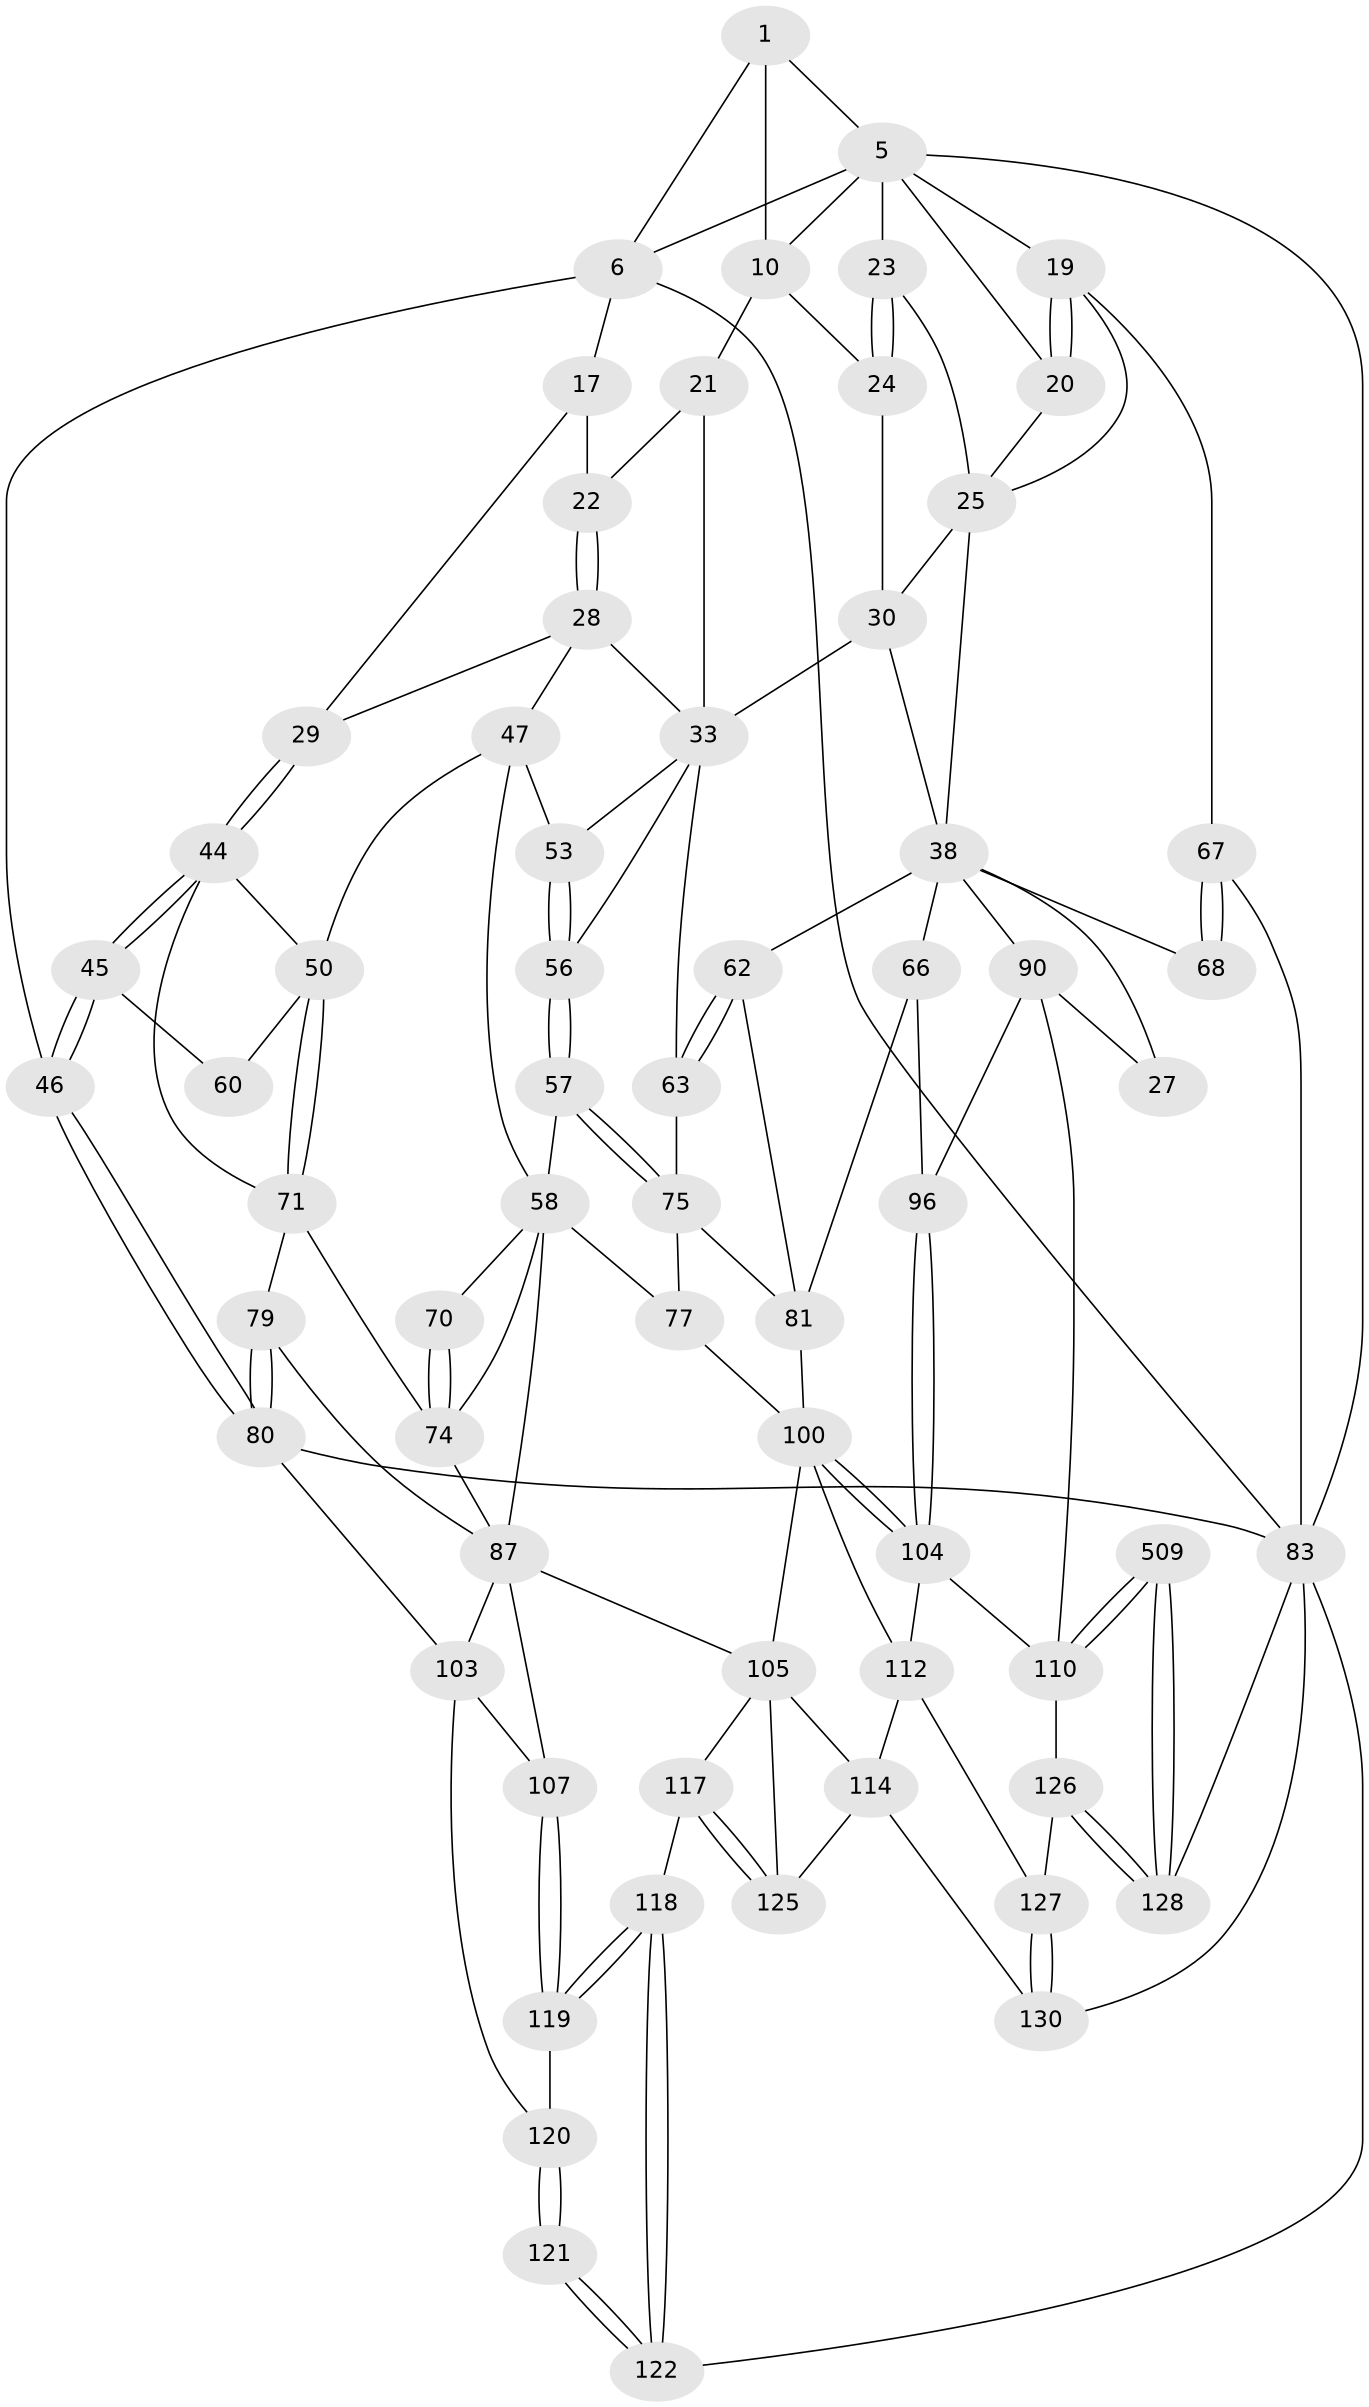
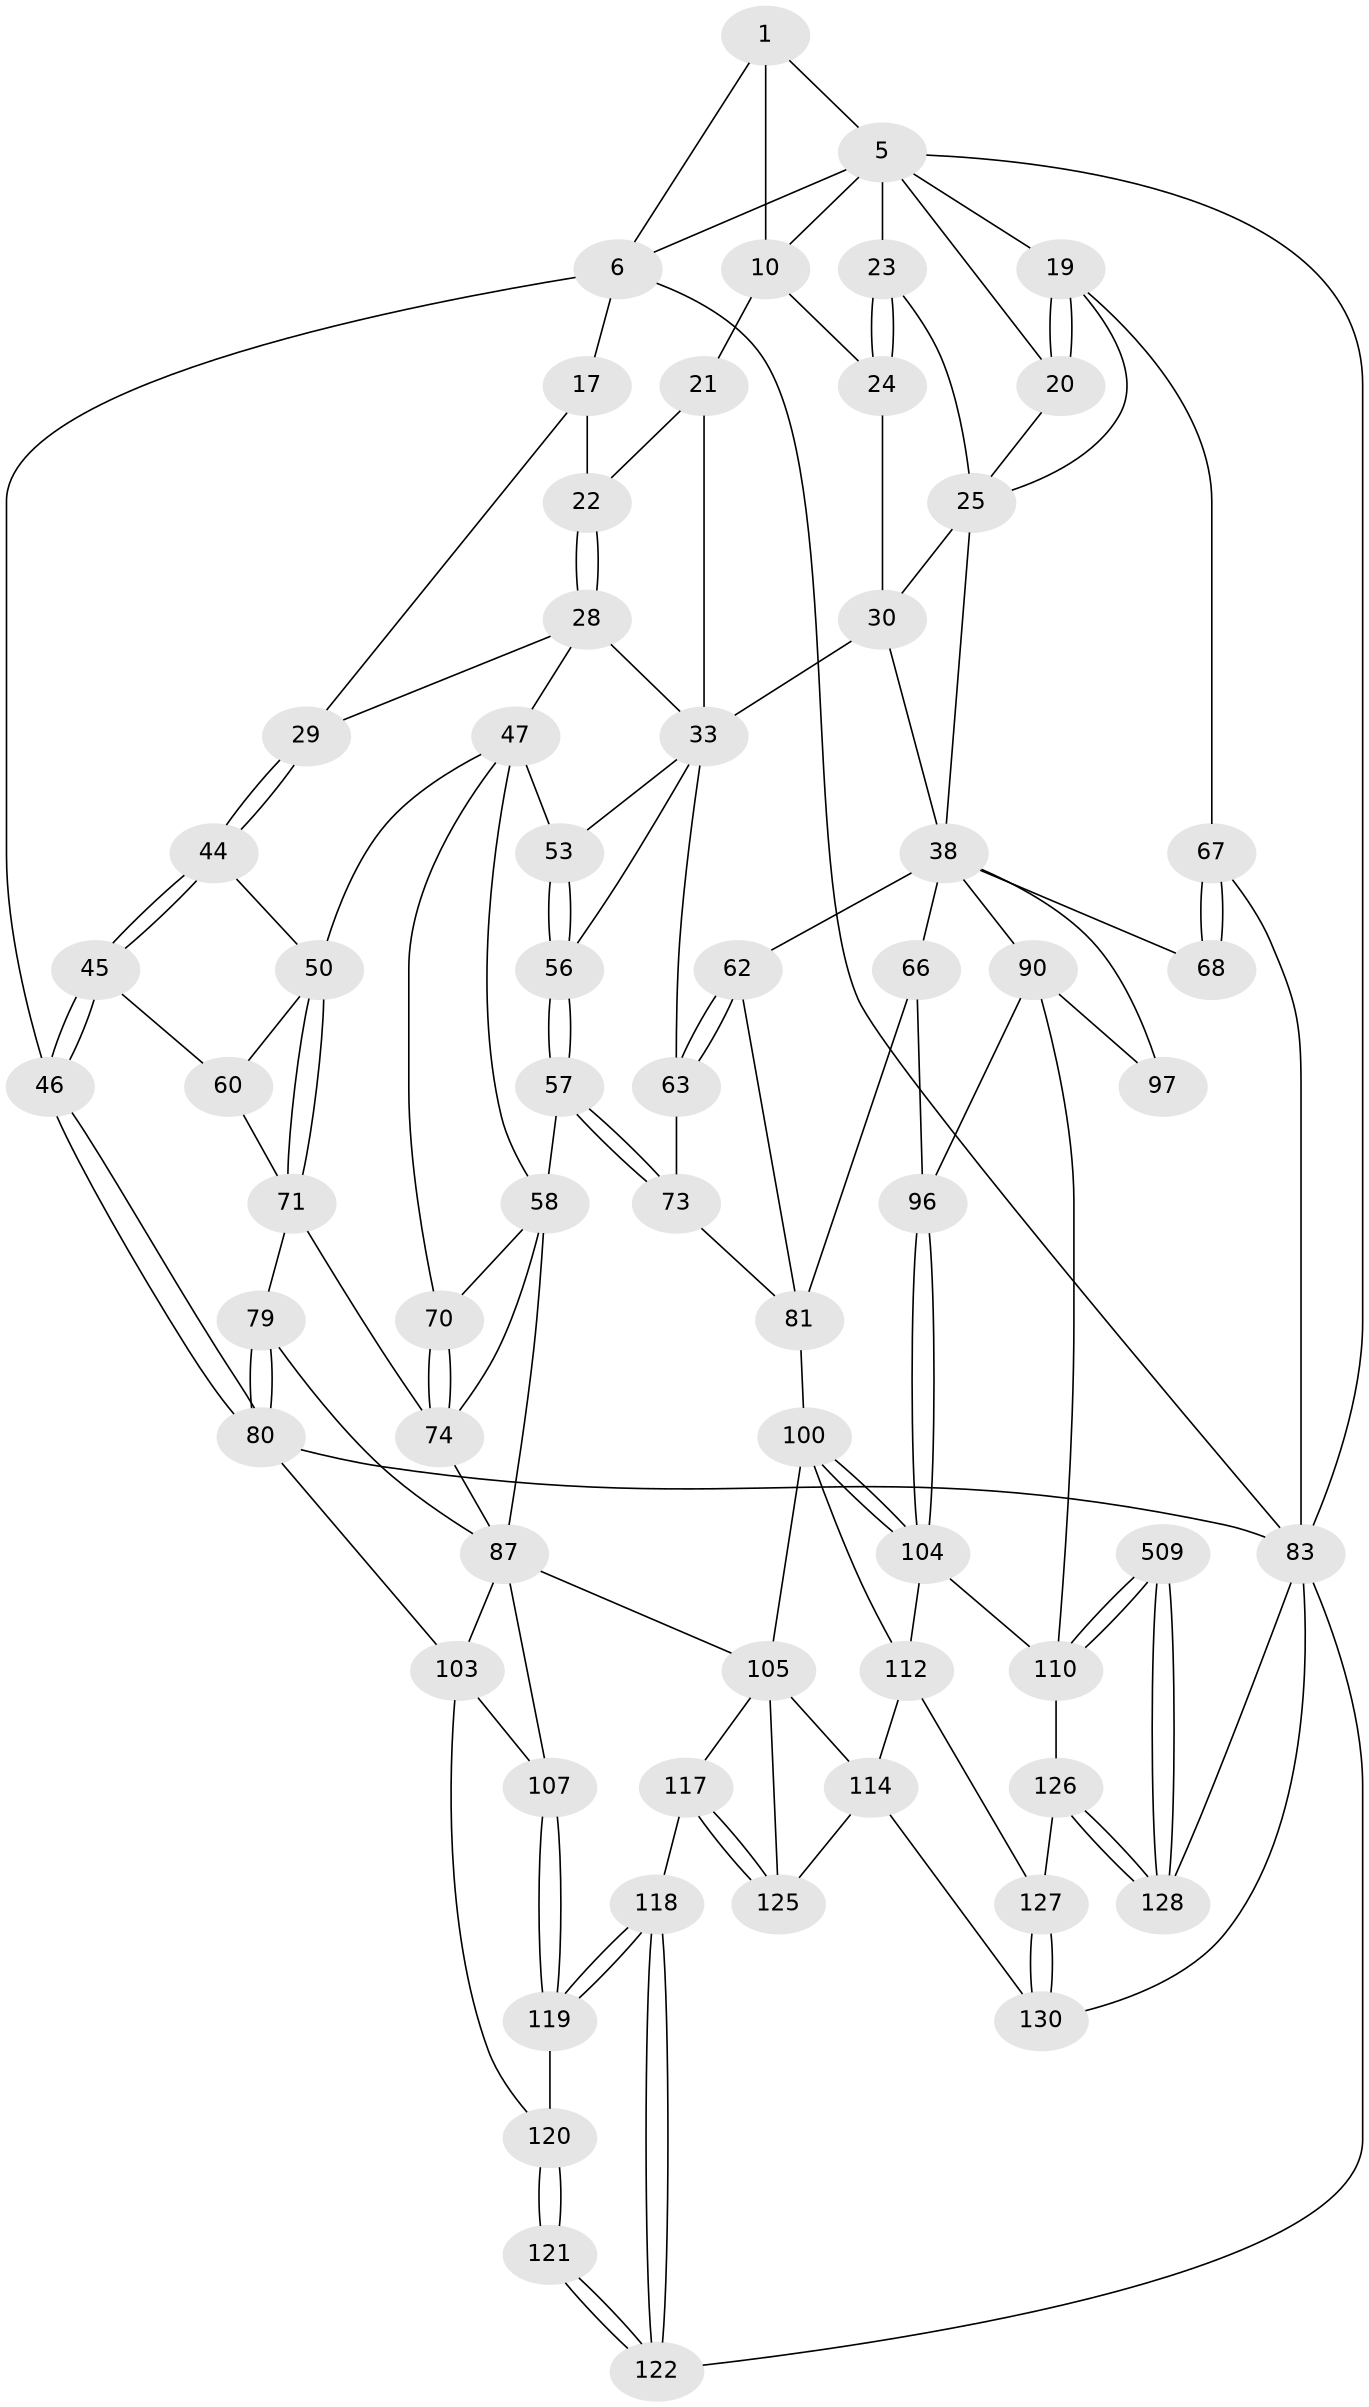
  graph {
    fontname="DejaVu Sans"
    node [color=gray90 fontname="DejaVu Sans" style=filled]
    edge [fontname="DejaVu Sans"]
    1 [super="+2+8"]
    n2 [label=5 super="+12+4"]
    6 [super="+7+16"]
    10 [super="+13+11"]
    19 [super="+42"]
    20
    23
    83 [super="+85+123"]
    17 [super="+18"]
    46
    21
    24
    25 [super="+37+26"]
    67
    122
    128
    130 [super="+131"]
    22
    29
    80 [super="+82"]
    33 [super="+34+52"]
    30 [super="+31+36"]
    28 [super="+43"]
    44
    38 [super="+64+39"]
    68
    53 [super="+54"]
    56
    63
    47 [super="+48"]
    62
    66 [super="+91"]
    n33 [label=90 super="+95+98"]
-   97 [label=27]
+   97
    50 [super="+51"]
    58 [super="+69"]
    70
    45
    57
-   73 [super="+76" label=75]
+   73 [super="+76"]
    81 [super="+92"]
    96
    110 [super="+116"]
    60
    71 [super="+72"]
    103 [super="+108"]
    74 [super="+75"]
-   77
    87 [super="+88+90"]
    79
    100 [super="+101"]
    105 [super="+106+115"]
    107
    104 [super="+111"]
    112 [super="+113"]
    120 [super="+124"]
    114 [super="+129"]
    117
    125
    119
    126
    n62 [label=509]
    127
    121
    118
    1 -- n2
    1 -- 6
    1 -- 10 [weight=2]
    n2 -- 6
    n2 -- 10
    n2 -- 19
    n2 -- 20
    n2 -- 23
    n2 -- 83
    6 -- 83
    6 -- 17 [weight=2]
    6 -- 46
    10 -- 21
    10 -- 24
    19 -- 20
    19 -- 20
    19 -- 25
    19 -- 67
    20 -- 25
    23 -- 24
    23 -- 24
    23 -- 25
    83 -- 122
    83 -- 128
    83 -- 130 [weight=2]
    17 -- 22
    17 -- 29
    46 -- 80
    46 -- 80
    21 -- 22
    21 -- 33
    24 -- 30
    25 -- 30 [weight=2]
    25 -- 38
    67 -- 83
    67 -- 68
    67 -- 68
    22 -- 28
    22 -- 28
    29 -- 44
    29 -- 44
    80 -- 83
    80 -- 103
    33 -- 53
    33 -- 56
    33 -- 63
    30 -- 33 [weight=2]
    30 -- 38
    28 -- 29
    28 -- 33
    28 -- 47
    44 -- 50
    44 -- 45
    44 -- 45
    38 -- 68
    38 -- 62
    38 -- 66 [weight=2]
    38 -- n33
    38 -- 97
    53 -- 56
    53 -- 56
    56 -- 57
    56 -- 57
    63 -- 73
    47 -- 53 [weight=2]
    47 -- 50
    47 -- 58
+   47 -- 70
    62 -- 63
    62 -- 63
    62 -- 81
    66 -- 81
    66 -- 96
    n33 -- 97
    n33 -- 96
    n33 -- 110
    50 -- 60
    50 -- 71
    50 -- 71
    58 -- 70
    58 -- 74
-   58 -- 77
    58 -- 87
    70 -- 74
    70 -- 74
    45 -- 46
    45 -- 46
    45 -- 60
    57 -- 58
    57 -- 73
    57 -- 73
    73 -- 81
-   73 -- 77
    81 -- 100
    96 -- 104
    96 -- 104
    110 -- 126
-   44 -- 71
+   60 -- 71
    71 -- 74
    71 -- 79
    103 -- 107
    103 -- 120
    74 -- 87
-   77 -- 100
    87 -- 103
    87 -- 105
    87 -- 107
    79 -- 80
    79 -- 80
    79 -- 87
    100 -- 105
    100 -- 104
    100 -- 104
    100 -- 112
    105 -- 114
    105 -- 117
    105 -- 125
    107 -- 119
    107 -- 119
    104 -- 110
    104 -- 112
    112 -- 114
    112 -- 127
    120 -- 121 [weight=2]
    120 -- 121
    114 -- 130
    114 -- 125
    117 -- 125
    117 -- 125
    117 -- 118
    119 -- 120
    126 -- 128
    126 -- 128
    126 -- 127
    n62 -- 128
    n62 -- 128
    n62 -- 110
    n62 -- 110
    127 -- 130
    127 -- 130
    121 -- 122
    121 -- 122
    118 -- 122
    118 -- 122
    118 -- 119
    118 -- 119
  }
